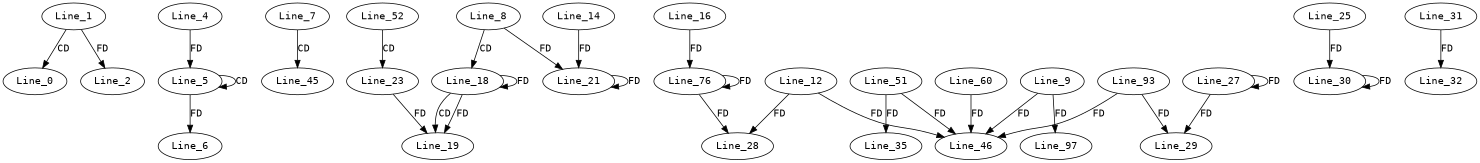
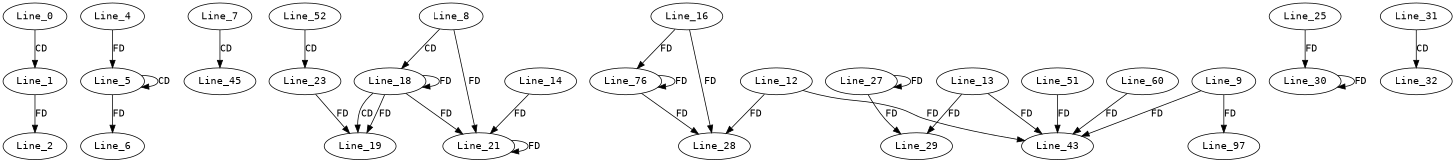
  digraph {
    fontname="DejaVu Sans Mono"
    node [fontname="DejaVu Sans Mono"]
    edge [fontname="DejaVu Sans Mono"]
    Line_0
    Line_1
    Line_2
    Line_5
    Line_6
    Line_7
    Line_45
    Line_4
    Line_18
    Line_19
    Line_21
    Line_8
    Line_14
    n14 [label=Line_52]
    Line_23
    n16 [label=Line_76]
    Line_28
    Line_16
    Line_27
    Line_29
    Line_12
-   Line_46
-   Line_13 [label=Line_93]
+   Line_46 [label=Line_43]
+   Line_13
    Line_30
    n25 [label=Line_25]
    Line_31
    Line_32
    n28 [label=Line_51]
-   Line_35
    n30 [label=Line_60]
    Line_9
    n32 [label=Line_97]
-   Line_1 -> Line_0 [label=CD]
+   Line_0 -> Line_1 [label=CD]
    Line_1 -> Line_2 [label=FD]
    Line_5 -> Line_5 [label=CD]
    Line_5 -> Line_6 [label=FD]
    Line_7 -> Line_45 [label=CD]
    Line_4 -> Line_5 [label=FD]
    Line_18 -> Line_18 [label=FD]
    Line_18 -> Line_19 [label=CD]
    Line_18 -> Line_19 [label=FD]
+   Line_18 -> Line_21 [label=FD]
    Line_21 -> Line_21 [label=FD]
    Line_8 -> Line_18 [label=CD]
    Line_8 -> Line_21 [label=FD]
    Line_14 -> Line_21 [label=FD]
    n14 -> Line_23 [label=CD]
    Line_23 -> Line_19 [label=FD]
    n16 -> n16 [label=FD]
    n16 -> Line_28 [label=FD]
    Line_16 -> n16 [label=FD]
+   Line_16 -> Line_28 [label=FD]
    Line_27 -> Line_27 [label=FD]
    Line_27 -> Line_29 [label=FD]
    Line_12 -> Line_28 [label=FD]
    Line_12 -> Line_46 [label=FD]
    Line_13 -> Line_29 [label=FD]
    Line_13 -> Line_46 [label=FD]
    Line_30 -> Line_30 [label=FD]
    n25 -> Line_30 [label=FD]
-   Line_31 -> Line_32 [label=FD]
+   Line_31 -> Line_32 [label=CD]
    n28 -> Line_46 [label=FD]
-   n28 -> Line_35 [label=FD]
    n30 -> Line_46 [label=FD]
    Line_9 -> Line_46 [label=FD]
    Line_9 -> n32 [label=FD]
  }
